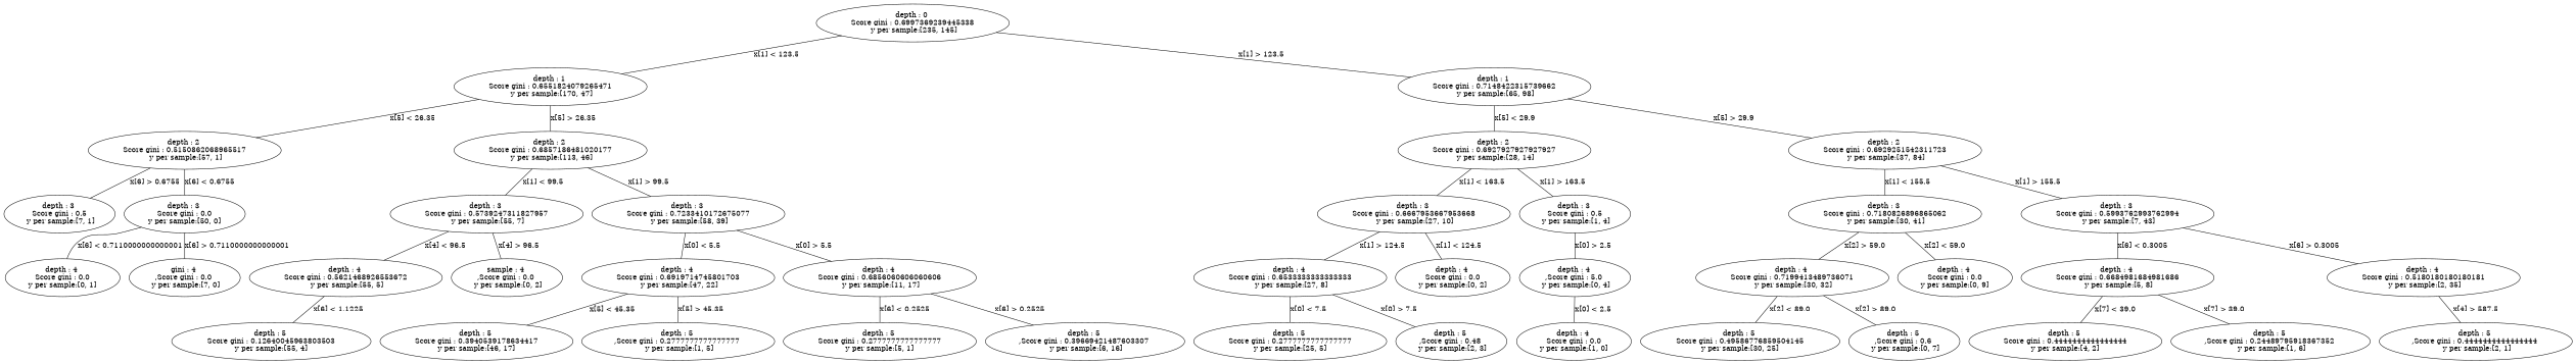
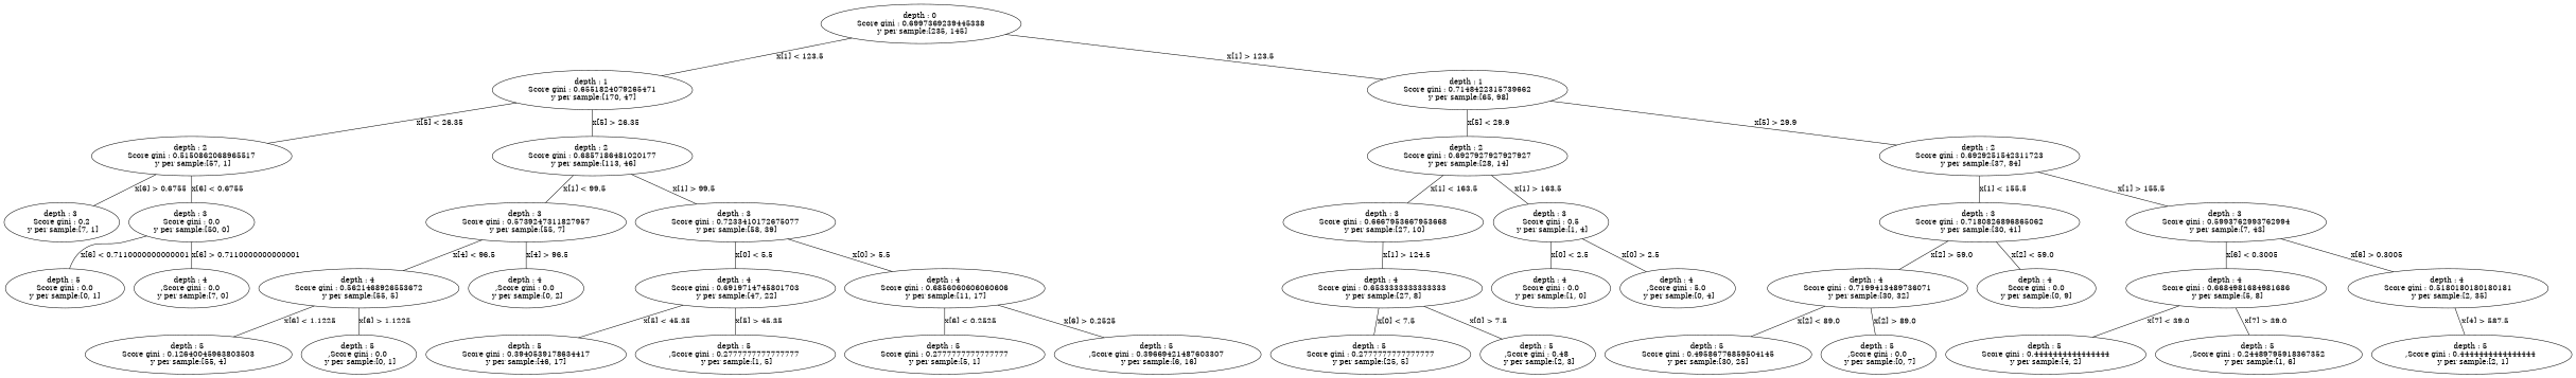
  graph {
    n1 [label="depth : 0 \n Score gini : 0.6997369239445338 \n y per sample:[235, 145]"]
    n2 [label="depth : 1 \n Score gini : 0.6551824079265471 \n y per sample:[170, 47]"]
    n3 [label="depth : 1 \n Score gini : 0.7148422315739662 \n y per sample:[65, 98]"]
    n4 [label="depth : 2 \n Score gini : 0.5150862068965517 \n y per sample:[57, 1]"]
    n5 [label="depth : 2 \n Score gini : 0.6857186481020177 \n y per sample:[113, 46]"]
    n6 [label="depth : 2 \n Score gini : 0.6927927927927927 \n y per sample:[28, 14]"]
    n7 [label="depth : 2 \n Score gini : 0.6929251542311723 \n y per sample:[37, 84]"]
-   n8 [label="depth : 3 \n Score gini : 0.5 \n y per sample:[7, 1]"]
+   n8 [label="depth : 3 \n Score gini : 0.2 \n y per sample:[7, 1]"]
    n9 [label="depth : 3 \n Score gini : 0.0 \n y per sample:[50, 0] "]
    n10 [label="depth : 3 \n Score gini : 0.5739247311827957 \n y per sample:[55, 7]"]
    n11 [label="depth : 3 \n Score gini : 0.7233410172675077 \n y per sample:[58, 39]"]
-   n12 [label="depth : 4 \n Score gini : 0.0 \n y per sample:[0, 1] "]
-   n13 [label="gini : 4 \n,Score gini : 0.0 \n y per sample:[7, 0]"]
+   n12 [label="depth : 5 \n Score gini : 0.0 \n y per sample:[0, 1] "]
+   n13 [label="depth : 4 \n,Score gini : 0.0 \n y per sample:[7, 0]"]
    n14 [label="depth : 4 \n Score gini : 0.5621468926553672 \n y per sample:[55, 5]"]
-   n15 [label="sample : 4 \n,Score gini : 0.0 \n y per sample:[0, 2]"]
+   n15 [label="depth : 4 \n,Score gini : 0.0 \n y per sample:[0, 2]"]
    n16 [label="depth : 4 \n Score gini : 0.6919714745801703 \n y per sample:[47, 22]"]
    n17 [label="depth : 4 \n Score gini : 0.6856060606060606 \n y per sample:[11, 17]"]
    n18 [label="depth : 5 \n Score gini : 0.12640045963803503 \n y per sample:[55, 4] "]
+   n19 [label="depth : 5 \n,Score gini : 0.0 \n y per sample:[0, 1]"]
    n20 [label="depth : 5 \n Score gini : 0.3940539178634417 \n y per sample:[46, 17] "]
    n21 [label="depth : 5 \n,Score gini : 0.2777777777777777 \n y per sample:[1, 5]"]
    n22 [label="depth : 5 \n Score gini : 0.2777777777777777 \n y per sample:[5, 1] "]
    n23 [label="depth : 5 \n,Score gini : 0.39669421487603307 \n y per sample:[6, 16]"]
    n24 [label="depth : 3 \n Score gini : 0.6667953667953668 \n y per sample:[27, 10]"]
    n25 [label="depth : 3 \n Score gini : 0.5 \n y per sample:[1, 4]"]
    n26 [label="depth : 3 \n Score gini : 0.7180826896865062 \n y per sample:[30, 41]"]
    n27 [label="depth : 3 \n Score gini : 0.5993762993762994 \n y per sample:[7, 43]"]
    n28 [label="depth : 4 \n Score gini : 0.6533333333333333 \n y per sample:[27, 8]"]
-   n29 [label="depth : 4 \n Score gini : 0.0 \n y per sample:[0, 2] "]
    n30 [label="depth : 4 \n Score gini : 0.0 \n y per sample:[1, 0] "]
    n31 [label="depth : 4 \n,Score gini : 5.0 \n y per sample:[0, 4]"]
    n32 [label="depth : 5 \n Score gini : 0.2777777777777777 \n y per sample:[25, 5] "]
    n33 [label="depth : 5 \n,Score gini : 0.48 \n y per sample:[2, 3]"]
    n34 [label="depth : 4 \n Score gini : 0.7199413489736071 \n y per sample:[30, 32]"]
    n35 [label="depth : 4 \n Score gini : 0.0 \n y per sample:[0, 9] "]
    n36 [label="depth : 4 \n Score gini : 0.6684981684981686 \n y per sample:[5, 8]"]
    n37 [label="depth : 4 \n Score gini : 0.5180180180180181 \n y per sample:[2, 35]"]
    n38 [label="depth : 5 \n Score gini : 0.49586776859504145 \n y per sample:[30, 25] "]
-   n39 [label="depth : 5 \n,Score gini : 0.6 \n y per sample:[0, 7]"]
+   n39 [label="depth : 5 \n,Score gini : 0.0 \n y per sample:[0, 7]"]
    n40 [label="depth : 5 \n Score gini : 0.4444444444444444 \n y per sample:[4, 2] "]
    n41 [label="depth : 5 \n,Score gini : 0.24489795918367352 \n y per sample:[1, 6]"]
    n42 [label="depth : 5 \n,Score gini : 0.4444444444444444 \n y per sample:[2, 1]"]
    n1 -- n2 [label="x[1] < 123.5"]
    n1 -- n3 [label="x[1] > 123.5"]
    n2 -- n4 [label="x[5] < 26.35"]
    n2 -- n5 [label="x[5] > 26.35"]
    n3 -- n6 [label="x[5] < 29.9"]
    n3 -- n7 [label="x[5] > 29.9"]
    n4 -- n8 [label="x[6] > 0.6755"]
    n4 -- n9 [label="x[6] < 0.6755"]
    n5 -- n10 [label="x[1] < 99.5"]
    n5 -- n11 [label="x[1] > 99.5"]
    n6 -- n24 [label="x[1] < 163.5"]
    n6 -- n25 [label="x[1] > 163.5"]
    n7 -- n26 [label="x[1] < 155.5"]
    n7 -- n27 [label="x[1] > 155.5"]
    n9 -- n12 [label="x[6] < 0.7110000000000001"]
    n9 -- n13 [label="x[6] > 0.7110000000000001"]
    n10 -- n14 [label="x[4] < 96.5"]
    n10 -- n15 [label="x[4] > 96.5"]
    n11 -- n16 [label="x[0] < 5.5"]
    n11 -- n17 [label="x[0] > 5.5"]
    n14 -- n18 [label="x[6] < 1.1225"]
+   n14 -- n19 [label="x[6] > 1.1225"]
    n16 -- n20 [label="x[5] < 45.35"]
    n16 -- n21 [label="x[5] > 45.35"]
    n17 -- n22 [label="x[6] < 0.2525"]
    n17 -- n23 [label="x[6] > 0.2525"]
    n24 -- n28 [label="x[1] > 124.5"]
-   n24 -- n29 [label="x[1] < 124.5"]
-   n31 -- n30 [label="x[0] < 2.5"]
+   n25 -- n30 [label="x[0] < 2.5"]
    n25 -- n31 [label="x[0] > 2.5"]
    n26 -- n34 [label="x[2] > 59.0"]
    n26 -- n35 [label="x[2] < 59.0"]
    n27 -- n36 [label="x[6] < 0.3005"]
    n27 -- n37 [label="x[6] > 0.3005"]
    n28 -- n32 [label="x[0] < 7.5"]
    n28 -- n33 [label="x[0] > 7.5"]
    n34 -- n38 [label="x[2] < 89.0"]
    n34 -- n39 [label="x[2] > 89.0"]
    n36 -- n40 [label="x[7] < 39.0"]
    n36 -- n41 [label="x[7] > 39.0"]
    n37 -- n42 [label="x[4] > 587.5"]
  }
